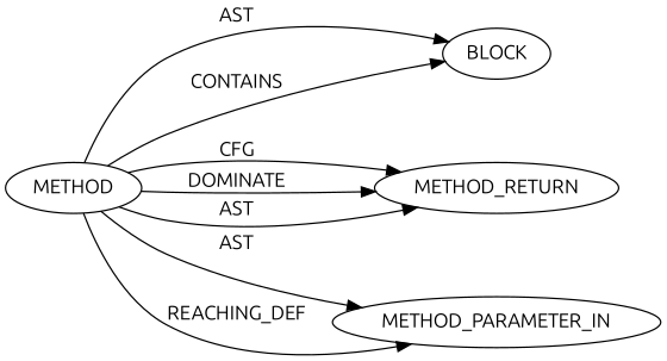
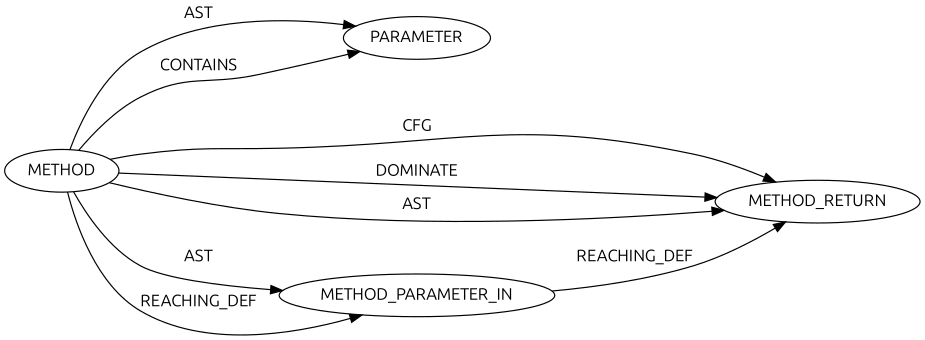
  digraph {
    fontname=Ubuntu
    rankdir=LR
    node [CODE="<empty>" ORDER=1 TYPE_FULL_NAME=ANY fontname=Ubuntu]
    edge [fontname=Ubuntu]
-   n1 [ARGUMENT_INDEX=1 label=BLOCK]
+   n1 [ARGUMENT_INDEX=1 label=PARAMETER]
    n2 [CODE=RET EVALUATION_STRATEGY=BY_VALUE ORDER=2 label=METHOD_RETURN]
    n3 [AST_PARENT_FULL_NAME="<global>" AST_PARENT_TYPE=NAMESPACE_BLOCK FILENAME="<empty>" FULL_NAME=skb_get IS_EXTERNAL=true NAME=skb_get ORDER=0 label=METHOD TYPE_FULL_NAME=""]
    n4 [CODE=p1 EVALUATION_STRATEGY=BY_VALUE INDEX=1 IS_VARIADIC=false NAME=p1 label=METHOD_PARAMETER_IN]
    n3 -> n1 [label=AST]
    n3 -> n1 [label=CONTAINS]
    n3 -> n2 [label=CFG]
    n3 -> n2 [label=DOMINATE]
    n3 -> n2 [label=AST]
    n3 -> n4 [label=AST]
    n3 -> n4 [label=REACHING_DEF]
+   n4 -> n2 [VARIABLE=p1 label=REACHING_DEF]
  }
